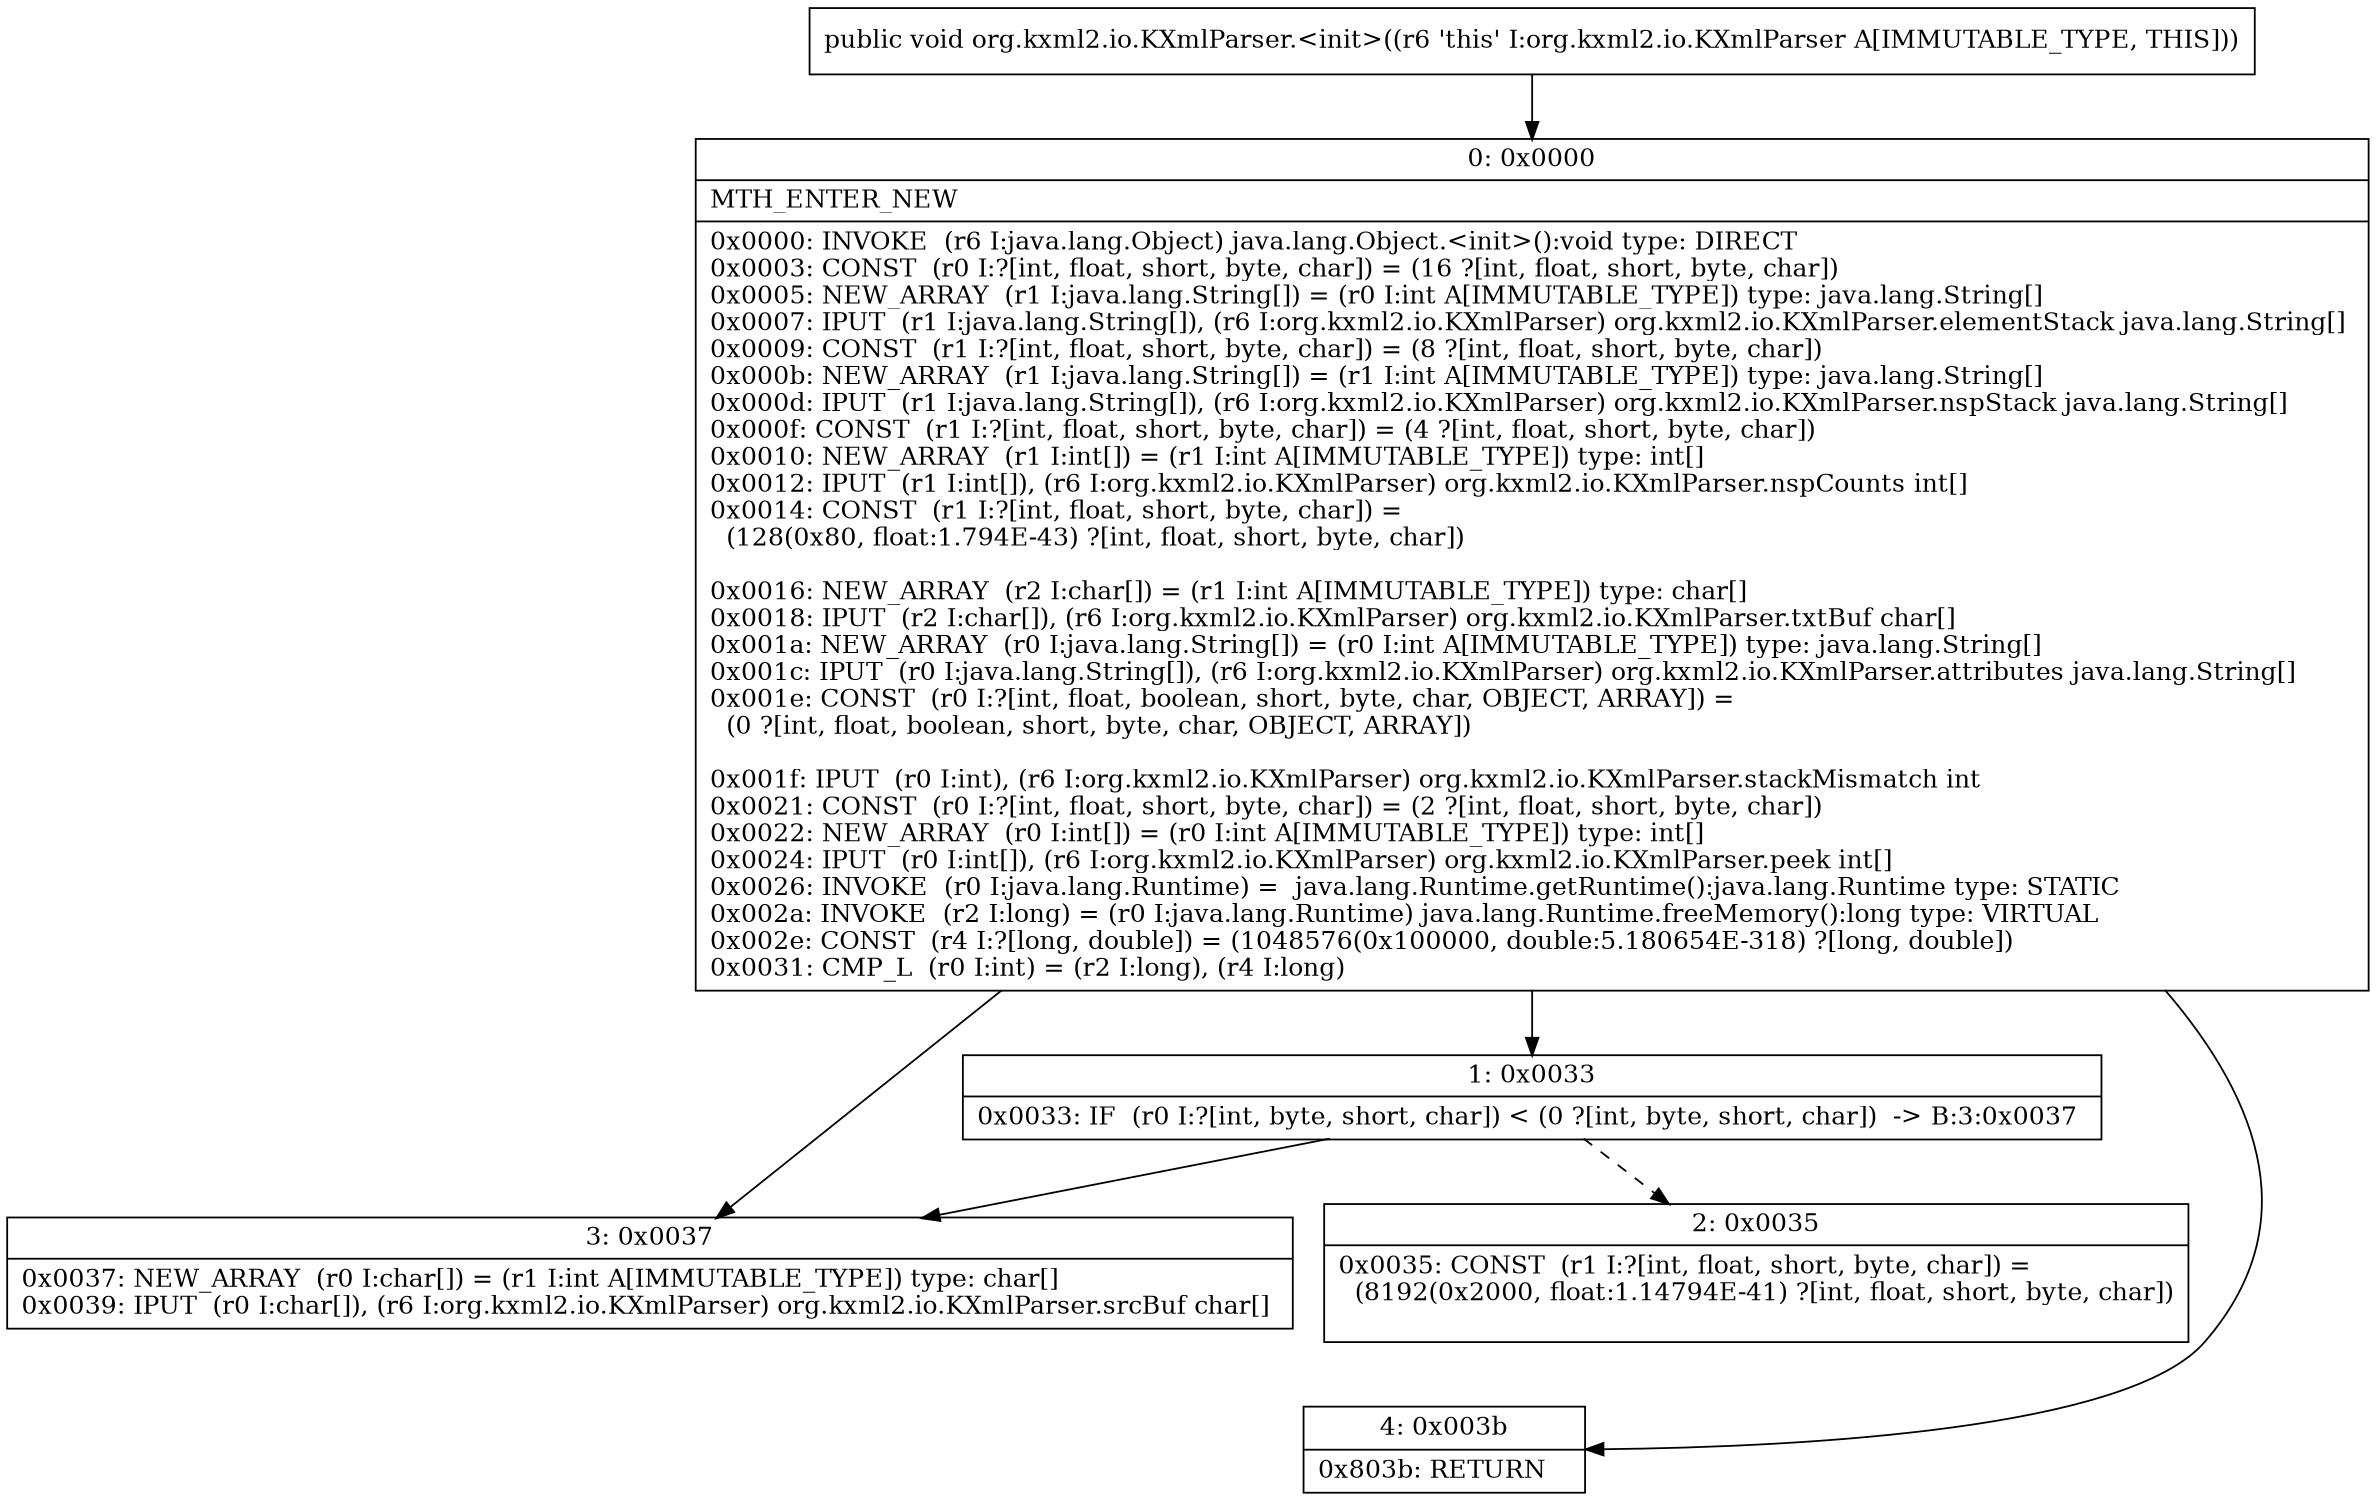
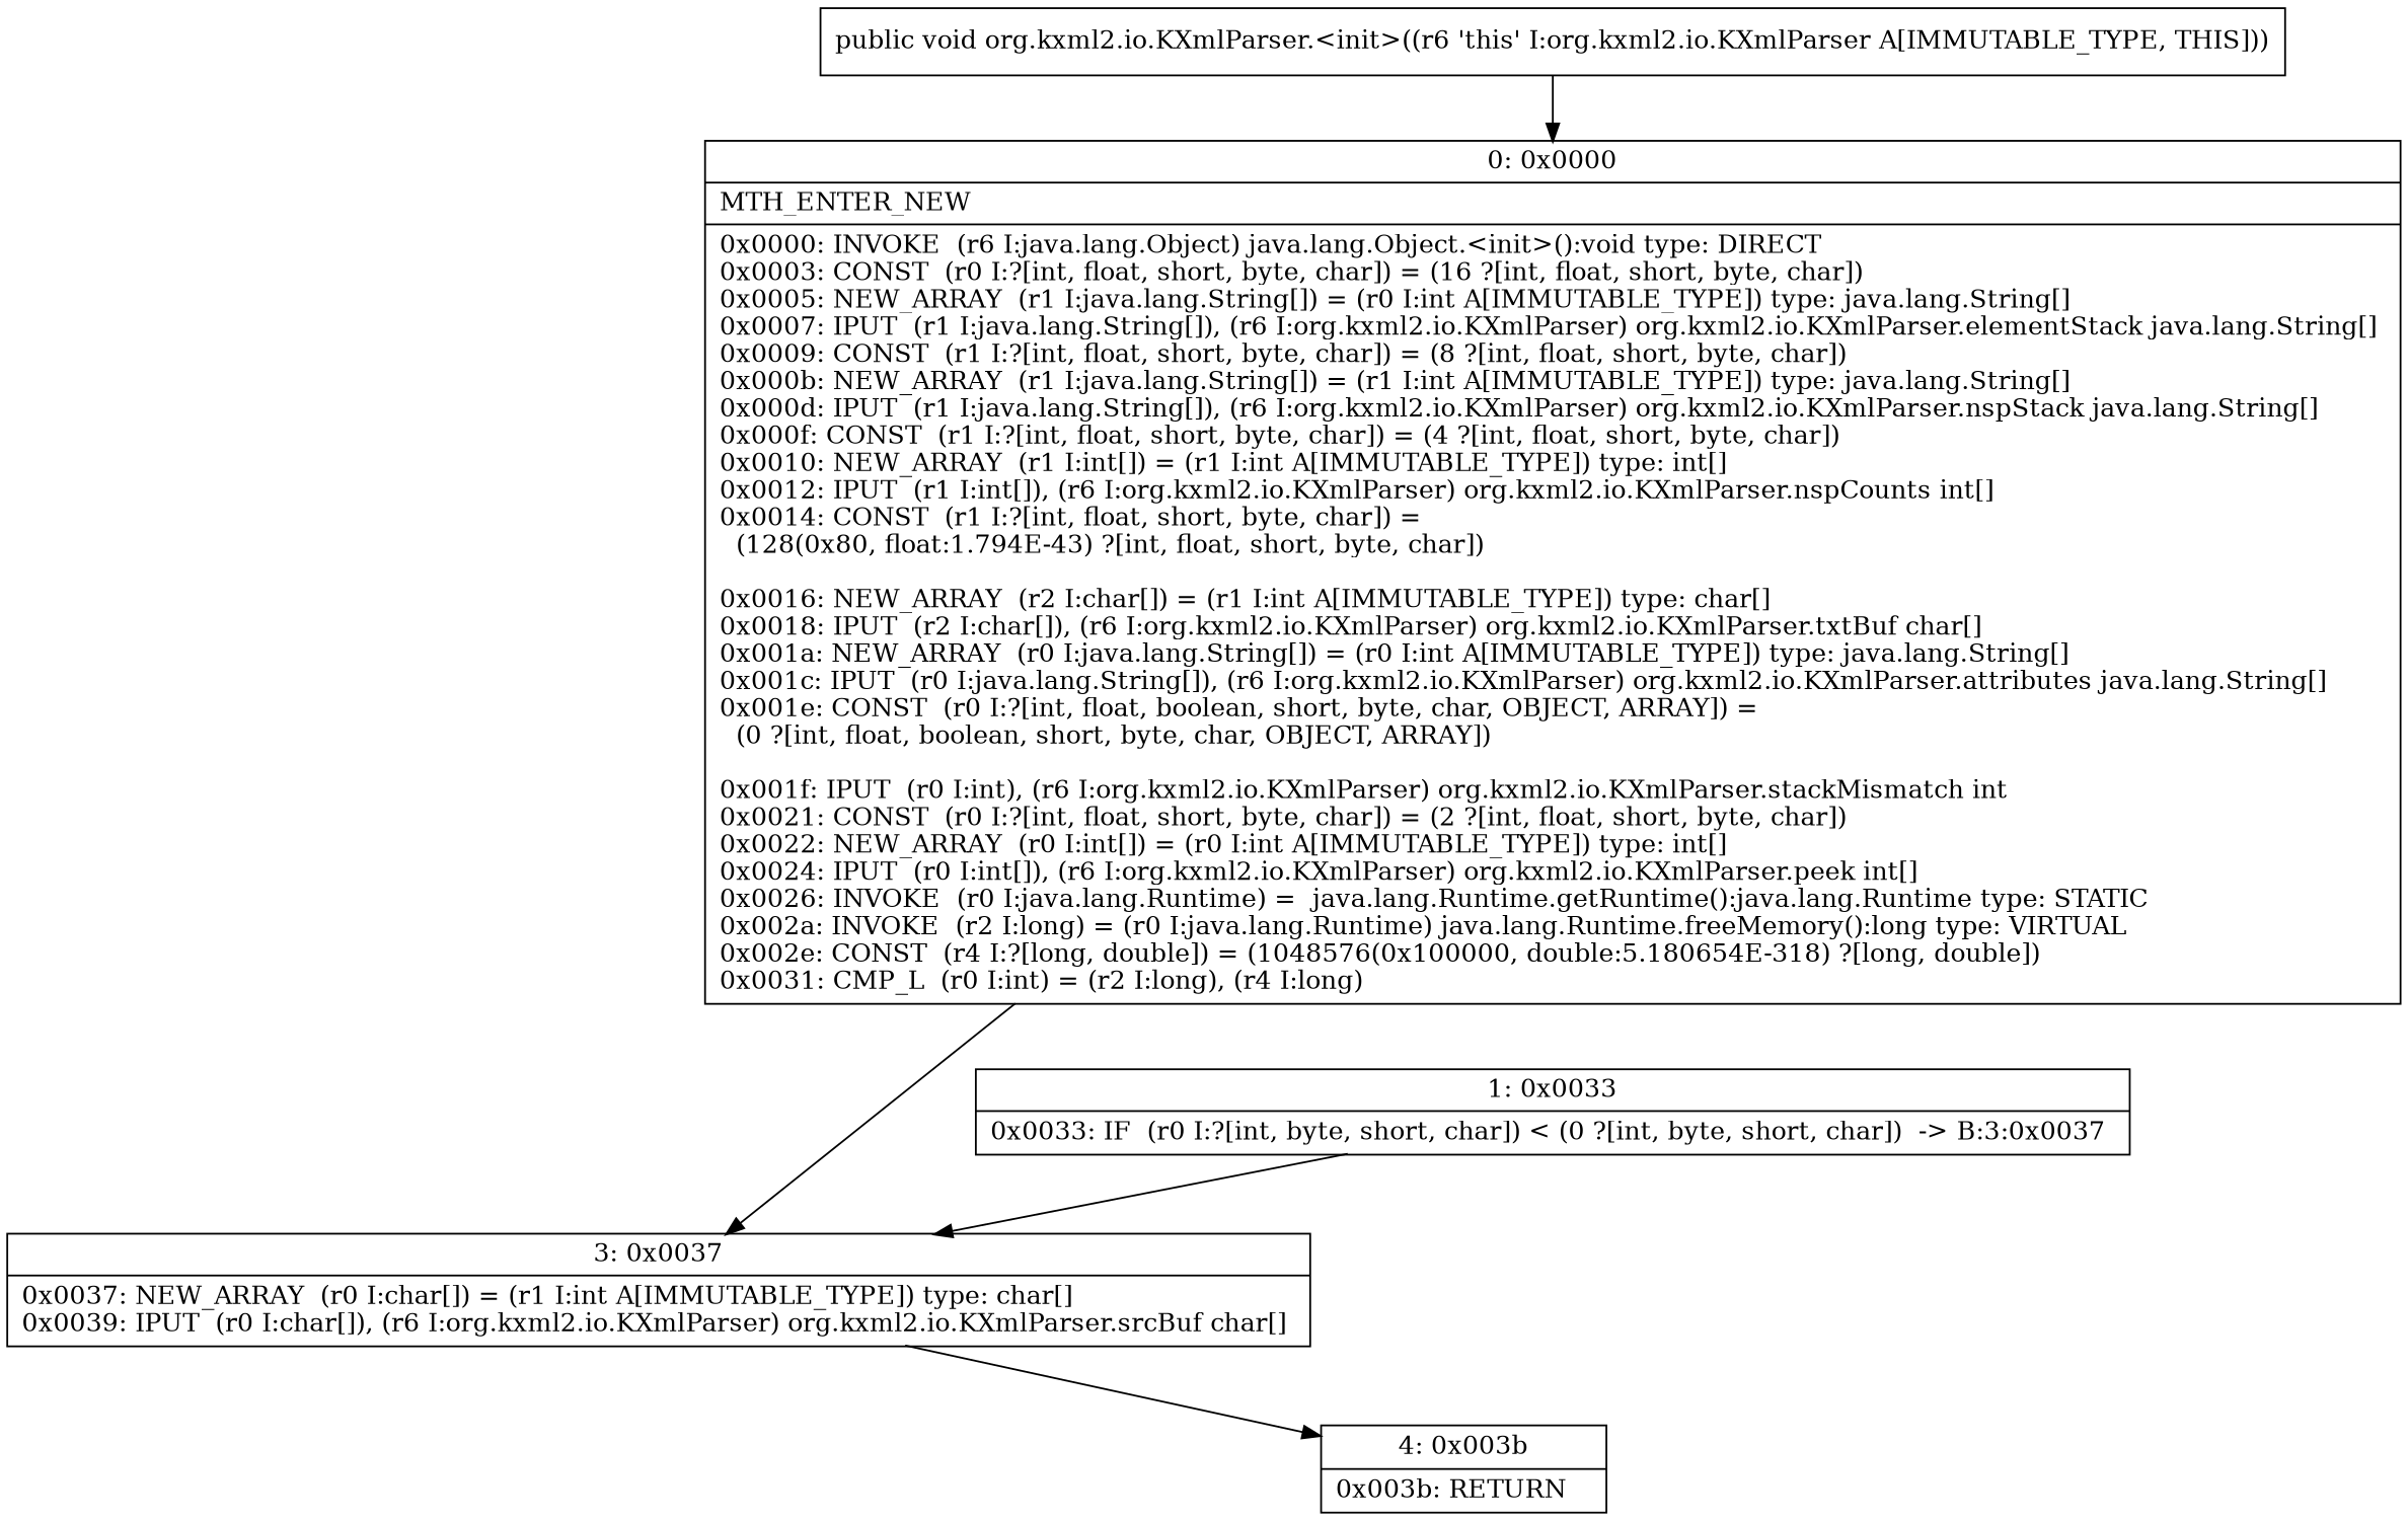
  digraph {
    node [shape=record]
    n1 [label="{0\:\ 0x0000|MTH_ENTER_NEW\l|0x0000: INVOKE  (r6 I:java.lang.Object) java.lang.Object.\<init\>():void type: DIRECT \l0x0003: CONST  (r0 I:?[int, float, short, byte, char]) = (16 ?[int, float, short, byte, char]) \l0x0005: NEW_ARRAY  (r1 I:java.lang.String[]) = (r0 I:int A[IMMUTABLE_TYPE]) type: java.lang.String[] \l0x0007: IPUT  (r1 I:java.lang.String[]), (r6 I:org.kxml2.io.KXmlParser) org.kxml2.io.KXmlParser.elementStack java.lang.String[] \l0x0009: CONST  (r1 I:?[int, float, short, byte, char]) = (8 ?[int, float, short, byte, char]) \l0x000b: NEW_ARRAY  (r1 I:java.lang.String[]) = (r1 I:int A[IMMUTABLE_TYPE]) type: java.lang.String[] \l0x000d: IPUT  (r1 I:java.lang.String[]), (r6 I:org.kxml2.io.KXmlParser) org.kxml2.io.KXmlParser.nspStack java.lang.String[] \l0x000f: CONST  (r1 I:?[int, float, short, byte, char]) = (4 ?[int, float, short, byte, char]) \l0x0010: NEW_ARRAY  (r1 I:int[]) = (r1 I:int A[IMMUTABLE_TYPE]) type: int[] \l0x0012: IPUT  (r1 I:int[]), (r6 I:org.kxml2.io.KXmlParser) org.kxml2.io.KXmlParser.nspCounts int[] \l0x0014: CONST  (r1 I:?[int, float, short, byte, char]) = \l  (128(0x80, float:1.794E\-43) ?[int, float, short, byte, char])\l \l0x0016: NEW_ARRAY  (r2 I:char[]) = (r1 I:int A[IMMUTABLE_TYPE]) type: char[] \l0x0018: IPUT  (r2 I:char[]), (r6 I:org.kxml2.io.KXmlParser) org.kxml2.io.KXmlParser.txtBuf char[] \l0x001a: NEW_ARRAY  (r0 I:java.lang.String[]) = (r0 I:int A[IMMUTABLE_TYPE]) type: java.lang.String[] \l0x001c: IPUT  (r0 I:java.lang.String[]), (r6 I:org.kxml2.io.KXmlParser) org.kxml2.io.KXmlParser.attributes java.lang.String[] \l0x001e: CONST  (r0 I:?[int, float, boolean, short, byte, char, OBJECT, ARRAY]) = \l  (0 ?[int, float, boolean, short, byte, char, OBJECT, ARRAY])\l \l0x001f: IPUT  (r0 I:int), (r6 I:org.kxml2.io.KXmlParser) org.kxml2.io.KXmlParser.stackMismatch int \l0x0021: CONST  (r0 I:?[int, float, short, byte, char]) = (2 ?[int, float, short, byte, char]) \l0x0022: NEW_ARRAY  (r0 I:int[]) = (r0 I:int A[IMMUTABLE_TYPE]) type: int[] \l0x0024: IPUT  (r0 I:int[]), (r6 I:org.kxml2.io.KXmlParser) org.kxml2.io.KXmlParser.peek int[] \l0x0026: INVOKE  (r0 I:java.lang.Runtime) =  java.lang.Runtime.getRuntime():java.lang.Runtime type: STATIC \l0x002a: INVOKE  (r2 I:long) = (r0 I:java.lang.Runtime) java.lang.Runtime.freeMemory():long type: VIRTUAL \l0x002e: CONST  (r4 I:?[long, double]) = (1048576(0x100000, double:5.180654E\-318) ?[long, double]) \l0x0031: CMP_L  (r0 I:int) = (r2 I:long), (r4 I:long) \l}"]
    n2 [label="{1\:\ 0x0033|0x0033: IF  (r0 I:?[int, byte, short, char]) \< (0 ?[int, byte, short, char])  \-\> B:3:0x0037 \l}"]
    n3 [label="{3\:\ 0x0037|0x0037: NEW_ARRAY  (r0 I:char[]) = (r1 I:int A[IMMUTABLE_TYPE]) type: char[] \l0x0039: IPUT  (r0 I:char[]), (r6 I:org.kxml2.io.KXmlParser) org.kxml2.io.KXmlParser.srcBuf char[] \l}"]
-   n4 [label="{2\:\ 0x0035|0x0035: CONST  (r1 I:?[int, float, short, byte, char]) = \l  (8192(0x2000, float:1.14794E\-41) ?[int, float, short, byte, char])\l \l}"]
-   n5 [label="{4\:\ 0x003b|0x803b: RETURN   \l}"]
+   n5 [label="{4\:\ 0x003b|0x003b: RETURN   \l}"]
    n6 [label="{public void org.kxml2.io.KXmlParser.\<init\>((r6 'this' I:org.kxml2.io.KXmlParser A[IMMUTABLE_TYPE, THIS])) }"]
-   n1 -> n2
    n1 -> n3
    n2 -> n3
-   n2 -> n4 [style=dashed]
-   n1 -> n5
+   n3 -> n5
    n6 -> n1
  }
